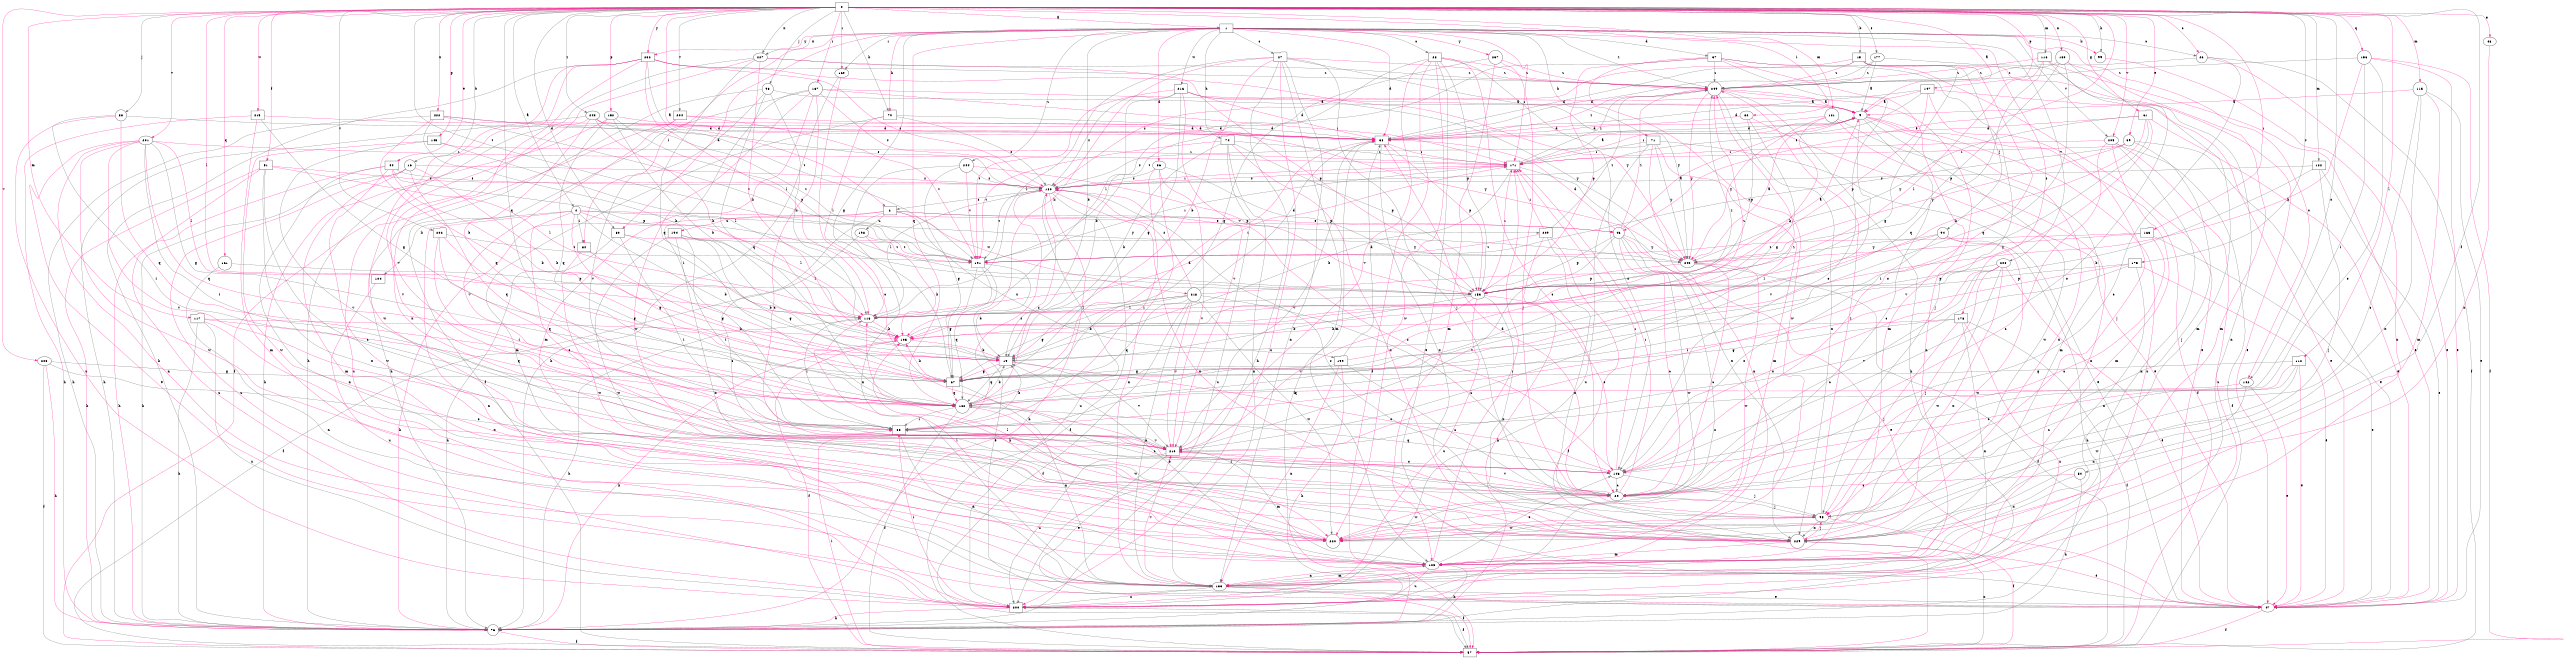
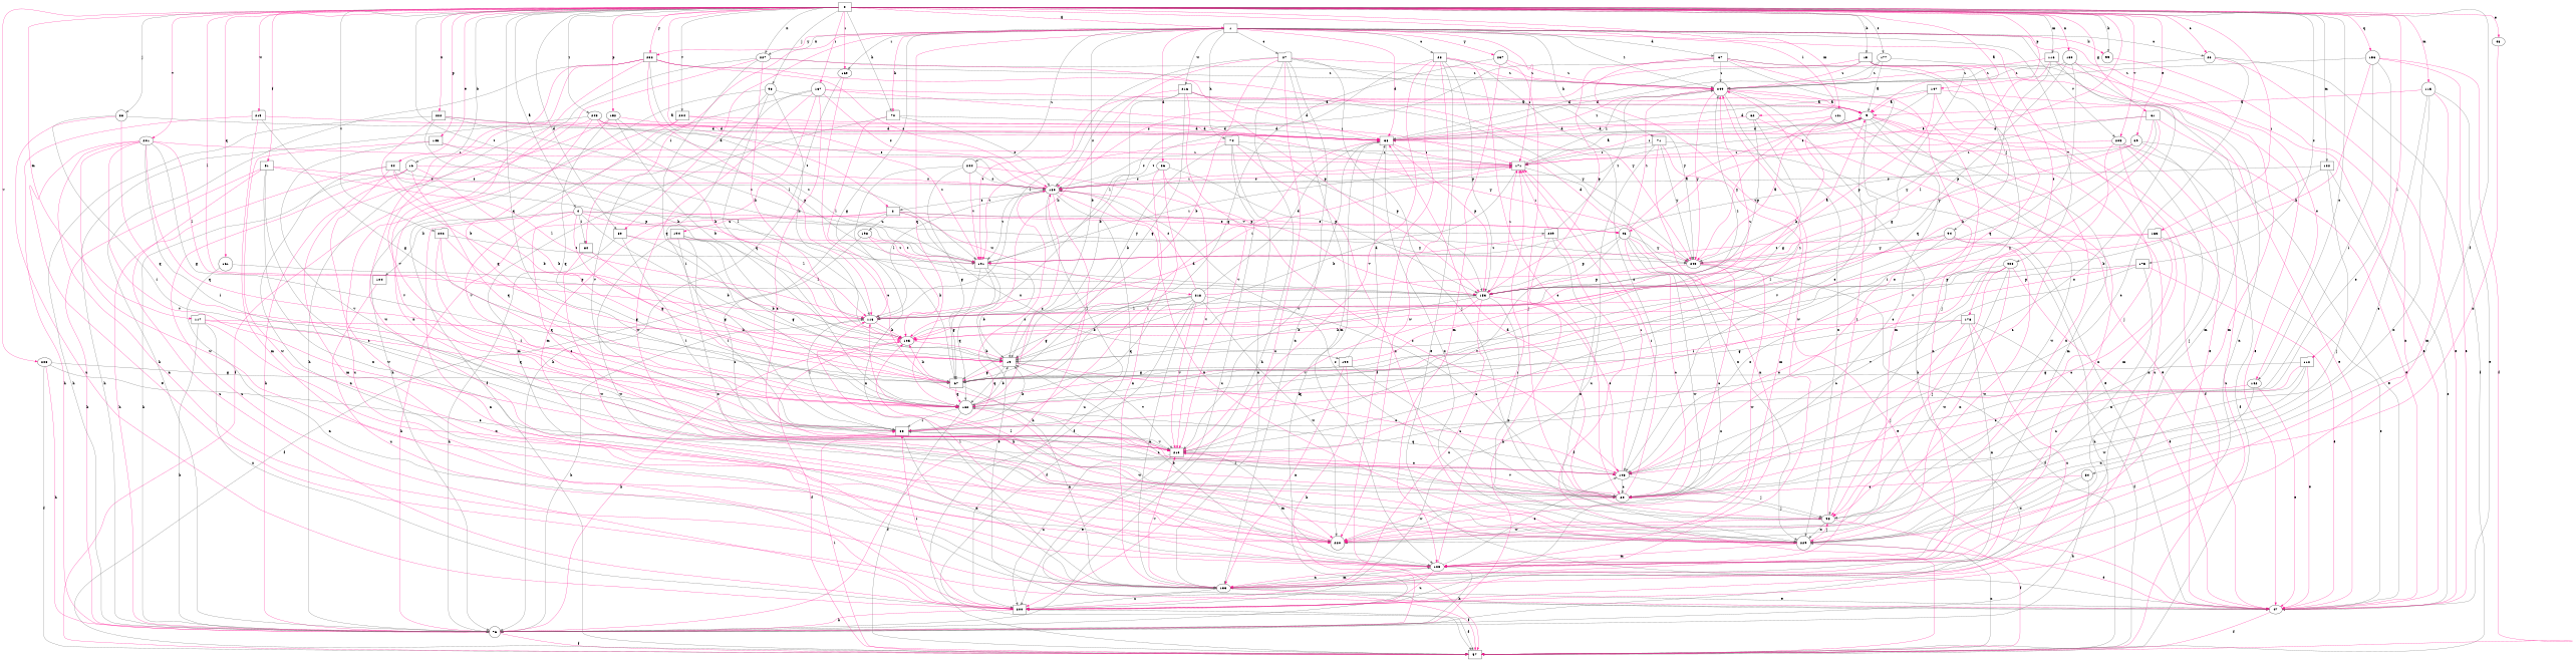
  strict digraph {
    node [shape=ellipse]
    edge [color=deeppink]
    0 [shape=box]
    1 [shape=box]
    2 [shape=box]
    4 [shape=circle]
    9
    15 [shape=box]
    16 [shape=circle]
    26 [shape=circle]
    30 [shape=box]
    39 [shape=circle]
    43
    44 [shape=box]
    46 [shape=circle]
    51 [shape=folder]
    54 [shape=circle]
    61 [shape=folder]
    70 [shape=folder]
    82
    88 [shape=circle]
    93 [shape=circle]
    99 [shape=circle]
    112 [shape=folder]
    113
    115 [shape=circle]
    116 [shape=folder]
    117 [shape=folder]
    121 [shape=circle]
    122 [shape=box]
    130 [shape=circle]
    142
    145 [shape=box]
    147 [shape=box]
    152
    156 [shape=circle]
    161 [shape=circle]
    162 [shape=circle]
    163 [shape=folder]
    167 [shape=circle]
    169
    175 [shape=box]
    177
    191 [shape=folder]
    201
    202 [shape=folder]
    203
    204 [shape=box]
    205
    215 [shape=folder]
    222 [shape=box]
    227
    232 [shape=box]
    243
    19 [shape=box]
    27 [shape=folder]
    28 [shape=box]
    36
    37 [shape=box]
    38 [shape=box]
    67 [shape=folder]
    71 [shape=box]
    74 [shape=folder]
    84 [shape=box]
    171 [shape=box]
    178 [shape=folder]
-   208
+   208 [label=408]
    216 [shape=folder]
    237 [shape=circle]
    244 [shape=circle]
    249 [shape=circle]
    29
    76 [shape=circle]
    194 [shape=box]
    198
    199 [shape=folder]
    209 [shape=folder]
    218 [shape=circle]
    104 [shape=box]
    133
    143
    240
    57 [shape=box]
    200 [shape=folder]
    210 [shape=box]
    220 [shape=circle]
    229 [shape=circle]
    180
    47
    94 [shape=circle]
    123
    85 [shape=box]
    95
    153
    105
    0 -> 1 [label=a]
    0 -> 2 [label=a]
    0 -> 4 [color=gray40 label=a]
    0 -> 9 [label=a]
    0 -> 15 [color=gray40 label=b]
    0 -> 16 [color=gray40 label=b]
    0 -> 26 [label=c]
    0 -> 30 [color=gray40 label=d]
    0 -> 39 [label=e]
    0 -> 43 [label=e]
    0 -> 44 [label=e]
    0 -> 46 [label=e]
    0 -> 51 [label=f]
    0 -> 54 [color=gray40 label=f]
    0 -> 61 [label=g]
    0 -> 70 [color=gray40 label=h]
    0 -> 82 [label=i]
    0 -> 88 [color=gray40 label=j]
    0 -> 93 [color=gray40 label=j]
    0 -> 99 [color=gray40 label=k]
    0 -> 112 [label=l]
    0 -> 113 [label=l]
    0 -> 115 [label=m]
    0 -> 116 [color=gray40 label=m]
    0 -> 117 [label=m]
    0 -> 121 [label=m]
    0 -> 122 [color=gray40 label=m]
    0 -> 130 [label=n]
    0 -> 142 [color=gray40 label=o]
    0 -> 145 [label=p]
    0 -> 147 [label=p]
    0 -> 152 [label=p]
    0 -> 156 [label=q]
    0 -> 161 [label=q]
    0 -> 162 [color=gray40 label=q]
    0 -> 163 [label=r]
    0 -> 167 [label=r]
    0 -> 169 [label=r]
    0 -> 175 [color=gray40 label=s]
    0 -> 177 [color=gray40 label=s]
    0 -> 191 [color=gray40 label=t]
    0 -> 201 [label=v]
    0 -> 202 [color=gray40 label=v]
    0 -> 203 [label=v]
    0 -> 204 [color=gray40 label=v]
    0 -> 205 [label=v]
    0 -> 215 [label=w]
    0 -> 222 [label=x]
    0 -> 227 [color=gray40 label=x]
    0 -> 232 [label=y]
    0 -> 243 [color=gray40 label=z]
    1 -> 26 [color=gray40 label=c]
    1 -> 30 [label=d]
    1 -> 70 [label=h]
    1 -> 99 [label=k]
    1 -> 142 [label=o]
    1 -> 162 [label=q]
    1 -> 169 [color=gray40 label=r]
    1 -> 205 [color=gray40 label=v]
    1 -> 227 [color=gray40 label=x]
    1 -> 232 [label=y]
    1 -> 19 [color=gray40 label=b]
    1 -> 27 [color=gray40 label=c]
    1 -> 28 [color=gray40 label=c]
    1 -> 36 [label=d]
    1 -> 37 [color=gray40 label=d]
    1 -> 38 [label=d]
    1 -> 67 [color=gray40 label=g]
    1 -> 71 [color=gray40 label=h]
    1 -> 74 [color=gray40 label=h]
    1 -> 84 [label=i]
    1 -> 171 [label=r]
    1 -> 178 [label=s]
    1 -> 208 [color=gray40 label=v]
    1 -> 216 [color=gray40 label=w]
    1 -> 237 [label=y]
    1 -> 244 [color=gray40 label=z]
    1 -> 249 [color=gray40 label=z]
    2 -> 46 [label=e]
    2 -> 29 [color=gray40 label=c]
    2 -> 76 [label=h]
    2 -> 194 [label=u]
    2 -> 198 [color=gray40 label=u]
    2 -> 199 [color=gray40 label=u]
    2 -> 209 [color=gray40 label=v]
    2 -> 218 [label=w]
    4 -> 46 [label=e]
    4 -> 113 [label=l]
    4 -> 19 [color=gray40 label=b]
    4 -> 67 [label=g]
    4 -> 84 [color=gray40 label=i]
    4 -> 104 [color=gray40 label=k]
    4 -> 133 [label=n]
    4 -> 143 [label=o]
    4 -> 240 [color=gray40 label=y]
    9 -> 38 [color=gray40 label=d]
    9 -> 171 [label=r]
    9 -> 29 [color=gray40 label=c]
    9 -> 57 [label=f]
    9 -> 200 [label=u]
    9 -> 210 [color=gray40 label=v]
    9 -> 220 [color=gray40 label=w]
    9 -> 229 [label=x]
    15 -> 38 [color=gray40 label=d]
    15 -> 67 [color=gray40 label=g]
    15 -> 249 [label=z]
    15 -> 143 [label=o]
    15 -> 180 [label=s]
    15 -> 47 [label=e]
    15 -> 94 [color=gray40 label=j]
    16 -> 162 [label=q]
    16 -> 19 [label=b]
    16 -> 76 [color=gray40 label=h]
    16 -> 200 [label=u]
    16 -> 180 [label=s]
    16 -> 123 [label=m]
    26 -> 249 [color=gray40 label=z]
    26 -> 29 [color=gray40 label=c]
    26 -> 57 [color=gray40 label=f]
    26 -> 47 [label=e]
    30 -> 191 [label=t]
    30 -> 19 [color=gray40 label=b]
    30 -> 76 [color=gray40 label=h]
    30 -> 85 [color=gray40 label=i]
    39 -> 191 [color=gray40 label=t]
    39 -> 171 [label=r]
    39 -> 240 [label=y]
    39 -> 47 [color=gray40 label=e]
    39 -> 95 [color=gray40 label=j]
    43 -> 229 [label=x]
    44 -> 19 [label=b]
    44 -> 76 [label=h]
    44 -> 133 [color=gray40 label=n]
    44 -> 220 [label=w]
    44 -> 180 [color=gray40 label=s]
    44 -> 153 [color=gray40 label=p]
    46 -> 9 [label=a]
    46 -> 38 [label=d]
    46 -> 249 [label=z]
    46 -> 29 [label=c]
    46 -> 240 [color=gray40 label=y]
    46 -> 200 [color=gray40 label=u]
    46 -> 210 [color=gray40 label=v]
    46 -> 220 [color=gray40 label=w]
    46 -> 47 [label=e]
    46 -> 153 [color=gray40 label=p]
    51 -> 113 [label=l]
    51 -> 29 [color=gray40 label=c]
    51 -> 76 [label=h]
    51 -> 200 [label=u]
    51 -> 229 [color=gray40 label=x]
    51 -> 180 [label=s]
    54 -> 29 [label=c]
    54 -> 76 [color=gray40 label=h]
    54 -> 229 [color=gray40 label=x]
    61 -> 38 [label=d]
    61 -> 240 [color=gray40 label=y]
    61 -> 210 [label=v]
    61 -> 47 [label=e]
    61 -> 85 [color=gray40 label=i]
    61 -> 105 [label=k]
    70 -> 113 [label=l]
    70 -> 38 [color=gray40 label=d]
    70 -> 180 [color=gray40 label=s]
    70 -> 123 [color=gray40 label=m]
    82 -> 38 [label=d]
    82 -> 67 [color=gray40 label=g]
    82 -> 47 [label=e]
    82 -> 153 [color=gray40 label=p]
    88 -> 162 [label=q]
    88 -> 38 [color=gray40 label=d]
    88 -> 200 [label=u]
    88 -> 85 [color=gray40 label=i]
    93 -> 9 [color=gray40 label=a]
    93 -> 162 [color=gray40 label=q]
    93 -> 76 [color=gray40 label=h]
    93 -> 210 [color=gray40 label=v]
    93 -> 105 [color=gray40 label=k]
    99 -> 133 [label=n]
    112 -> 67 [color=gray40 label=g]
    112 -> 29 [color=gray40 label=c]
    112 -> 143 [label=o]
    112 -> 220 [color=gray40 label=w]
    112 -> 47 [label=e]
    113 -> 171 [label=r]
    113 -> 76 [color=gray40 label=h]
    113 -> 105 [label=k]
    115 -> 9 [label=a]
    115 -> 29 [color=gray40 label=c]
    115 -> 229 [color=gray40 label=x]
    115 -> 47 [color=gray40 label=e]
    115 -> 123 [label=m]
    116 -> 113 [label=l]
    116 -> 162 [color=gray40 label=q]
    116 -> 249 [label=z]
    116 -> 47 [label=e]
    116 -> 123 [color=gray40 label=m]
    117 -> 162 [label=q]
    117 -> 76 [color=gray40 label=h]
    117 -> 200 [color=gray40 label=u]
    117 -> 229 [label=x]
    117 -> 105 [label=k]
    121 -> 38 [label=d]
    121 -> 133 [label=n]
    121 -> 240 [label=y]
    121 -> 123 [color=gray40 label=m]
    121 -> 105 [label=k]
    122 -> 19 [color=gray40 label=b]
    122 -> 180 [color=gray40 label=s]
    122 -> 47 [color=gray40 label=e]
    122 -> 95 [color=gray40 label=j]
    130 -> 162 [color=gray40 label=q]
    130 -> 249 [color=gray40 label=z]
    130 -> 143 [color=gray40 label=o]
    130 -> 123 [label=m]
    130 -> 153 [color=gray40 label=p]
    142 -> 162 [label=q]
    142 -> 229 [color=gray40 label=x]
    142 -> 47 [label=e]
    145 -> 113 [color=gray40 label=l]
    145 -> 171 [label=r]
    145 -> 210 [color=gray40 label=v]
    145 -> 220 [label=w]
    147 -> 9 [label=a]
    147 -> 38 [color=gray40 label=d]
    147 -> 180 [color=gray40 label=s]
    147 -> 47 [label=e]
    147 -> 95 [label=j]
    147 -> 153 [label=p]
    152 -> 162 [color=gray40 label=q]
    152 -> 19 [color=gray40 label=b]
    152 -> 38 [label=d]
    152 -> 76 [label=h]
    152 -> 153 [color=gray40 label=p]
    156 -> 249 [color=gray40 label=z]
    156 -> 143 [color=gray40 label=o]
    156 -> 57 [label=f]
    156 -> 47 [label=e]
    156 -> 85 [color=gray40 label=i]
    156 -> 105 [label=k]
    161 -> 133 [color=gray40 label=n]
    161 -> 153 [color=gray40 label=p]
    162 -> 19 [color=gray40 label=b]
    162 -> 249 [label=z]
    162 -> 29 [color=gray40 label=c]
    162 -> 57 [color=gray40 label=f]
    162 -> 220 [label=w]
    162 -> 180 [label=s]
    162 -> 85 [color=gray40 label=i]
    163 -> 191 [label=t]
    163 -> 29 [label=c]
    163 -> 240 [label=y]
    163 -> 47 [color=gray40 label=e]
    167 -> 9 [label=a]
    167 -> 171 [label=r]
    167 -> 29 [label=c]
    167 -> 57 [color=gray40 label=f]
    167 -> 220 [label=w]
    167 -> 180 [label=s]
    167 -> 123 [label=m]
    167 -> 85 [color=gray40 label=i]
    169 -> 29 [label=c]
    169 -> 76 [color=gray40 label=h]
    175 -> 210 [color=gray40 label=v]
    175 -> 229 [color=gray40 label=x]
    175 -> 47 [label=e]
    175 -> 85 [label=i]
    175 -> 153 [color=gray40 label=p]
    177 -> 9 [color=gray40 label=a]
    177 -> 38 [color=gray40 label=d]
    177 -> 249 [color=gray40 label=z]
    177 -> 133 [color=gray40 label=n]
    191 -> 162 [color=gray40 label=q]
    191 -> 19 [color=gray40 label=b]
    191 -> 67 [color=gray40 label=g]
    191 -> 171 [color=gray40 label=r]
    191 -> 47 [color=gray40 label=e]
    201 -> 113 [label=l]
    201 -> 162 [label=q]
    201 -> 67 [color=gray40 label=g]
    201 -> 171 [label=r]
    201 -> 133 [label=n]
    201 -> 210 [label=v]
    201 -> 220 [label=w]
    201 -> 47 [label=e]
    201 -> 85 [color=gray40 label=i]
    202 -> 162 [label=q]
    202 -> 191 [color=gray40 label=t]
    202 -> 67 [label=g]
    202 -> 85 [label=i]
    203 -> 67 [color=gray40 label=g]
    203 -> 76 [label=h]
    203 -> 143 [color=gray40 label=o]
    203 -> 57 [color=gray40 label=f]
    204 -> 191 [label=t]
    204 -> 38 [label=d]
    204 -> 200 [label=u]
    204 -> 210 [label=v]
    205 -> 171 [label=r]
    205 -> 29 [label=c]
    205 -> 133 [color=gray40 label=n]
    205 -> 57 [color=gray40 label=f]
    205 -> 200 [label=u]
    205 -> 123 [label=m]
    215 -> 38 [label=d]
    215 -> 67 [color=gray40 label=g]
    215 -> 76 [label=h]
    215 -> 123 [label=m]
    222 -> 191 [color=gray40 label=t]
    222 -> 19 [label=b]
    222 -> 38 [label=d]
    222 -> 76 [color=gray40 label=h]
    222 -> 180 [color=gray40 label=s]
    222 -> 105 [color=gray40 label=k]
    227 -> 162 [color=gray40 label=q]
    227 -> 249 [color=gray40 label=z]
    227 -> 76 [color=gray40 label=h]
    227 -> 57 [label=f]
    227 -> 153 [label=p]
    227 -> 105 [label=k]
    232 -> 113 [label=l]
    232 -> 191 [color=gray40 label=t]
    232 -> 249 [color=gray40 label=z]
    232 -> 76 [color=gray40 label=h]
    232 -> 240 [label=y]
    232 -> 210 [label=v]
    232 -> 220 [label=w]
    232 -> 229 [label=x]
    232 -> 180 [label=s]
    243 -> 162 [label=q]
    243 -> 191 [color=gray40 label=t]
    243 -> 38 [label=d]
    243 -> 76 [color=gray40 label=h]
    243 -> 240 [label=y]
    243 -> 210 [label=v]
    243 -> 105 [label=k]
    19 -> 162 [color=gray40 label=q]
    19 -> 67 [label=g]
    19 -> 143 [label=o]
    19 -> 210 [color=gray40 label=v]
    27 -> 113 [color=gray40 label=l]
    27 -> 19 [label=b]
    27 -> 249 [label=z]
    27 -> 76 [color=gray40 label=h]
    27 -> 133 [color=gray40 label=n]
    27 -> 240 [color=gray40 label=y]
    27 -> 200 [label=u]
    27 -> 123 [color=gray40 label=m]
    27 -> 95 [color=gray40 label=j]
    27 -> 105 [label=k]
    28 -> 67 [color=gray40 label=g]
    28 -> 249 [label=z]
    28 -> 29 [label=c]
    28 -> 143 [color=gray40 label=o]
    28 -> 57 [label=f]
    28 -> 210 [label=v]
    28 -> 220 [label=w]
    28 -> 47 [color=gray40 label=e]
    28 -> 153 [color=gray40 label=p]
    36 -> 133 [label=n]
    36 -> 210 [label=v]
    36 -> 180 [color=gray40 label=s]
    36 -> 85 [label=i]
    36 -> 153 [color=gray40 label=p]
    37 -> 191 [color=gray40 label=t]
    37 -> 249 [color=gray40 label=z]
    37 -> 143 [color=gray40 label=o]
    37 -> 220 [label=w]
    37 -> 47 [label=e]
    37 -> 123 [label=m]
    37 -> 95 [color=gray40 label=j]
    37 -> 153 [label=p]
    38 -> 171 [label=r]
    38 -> 249 [label=z]
    38 -> 76 [color=gray40 label=h]
    38 -> 210 [color=gray40 label=v]
    38 -> 229 [color=gray40 label=x]
    38 -> 153 [label=p]
    67 -> 162 [label=q]
    67 -> 38 [label=d]
    67 -> 133 [color=gray40 label=n]
    67 -> 105 [label=k]
    71 -> 171 [color=gray40 label=r]
    71 -> 133 [label=n]
    71 -> 240 [color=gray40 label=y]
    71 -> 200 [color=gray40 label=u]
    71 -> 180 [color=gray40 label=s]
    71 -> 47 [color=gray40 label=e]
    71 -> 123 [label=m]
    74 -> 191 [label=t]
    74 -> 19 [color=gray40 label=b]
    74 -> 171 [color=gray40 label=r]
    74 -> 133 [color=gray40 label=n]
    74 -> 200 [color=gray40 label=u]
    74 -> 229 [label=x]
    74 -> 153 [color=gray40 label=p]
    84 -> 67 [label=g]
    84 -> 220 [label=w]
    171 -> 9 [color=gray40 label=a]
    171 -> 19 [color=gray40 label=b]
    171 -> 249 [color=gray40 label=z]
    171 -> 229 [color=gray40 label=x]
    171 -> 180 [label=s]
    178 -> 67 [color=gray40 label=g]
    178 -> 133 [color=gray40 label=n]
    178 -> 57 [color=gray40 label=f]
    178 -> 200 [label=u]
    178 -> 95 [label=j]
    178 -> 105 [label=k]
    208 -> 29 [color=gray40 label=c]
    208 -> 143 [label=o]
    208 -> 220 [color=gray40 label=w]
    208 -> 229 [label=x]
    208 -> 47 [label=e]
    208 -> 95 [label=j]
    208 -> 153 [color=gray40 label=p]
    216 -> 9 [label=a]
    216 -> 191 [label=t]
    216 -> 19 [color=gray40 label=b]
    216 -> 38 [label=d]
    216 -> 67 [color=gray40 label=g]
    216 -> 240 [color=gray40 label=y]
    216 -> 210 [label=v]
    216 -> 180 [color=gray40 label=s]
    237 -> 113 [color=gray40 label=l]
    237 -> 249 [label=z]
    237 -> 123 [label=m]
    237 -> 95 [label=j]
    244 -> 191 [label=t]
    244 -> 67 [color=gray40 label=g]
    244 -> 133 [color=gray40 label=n]
    244 -> 180 [color=gray40 label=s]
    244 -> 153 [label=p]
    249 -> 9 [label=a]
    249 -> 76 [color=gray40 label=h]
    249 -> 133 [label=n]
    249 -> 240 [label=y]
    249 -> 229 [color=gray40 label=x]
    29 -> 38 [label=d]
    29 -> 171 [label=r]
    29 -> 210 [label=v]
    29 -> 220 [label=w]
    29 -> 85 [color=gray40 label=i]
    29 -> 95 [color=gray40 label=j]
    76 -> 57 [label=f]
    76 -> 105 [label=k]
    194 -> 113 [color=gray40 label=l]
    194 -> 67 [color=gray40 label=g]
    194 -> 240 [color=gray40 label=y]
    194 -> 220 [color=gray40 label=w]
    194 -> 229 [color=gray40 label=x]
    194 -> 85 [color=gray40 label=i]
    198 -> 191 [label=t]
    198 -> 57 [color=gray40 label=f]
    198 -> 105 [label=k]
    199 -> 38 [color=gray40 label=d]
    199 -> 67 [color=gray40 label=g]
    199 -> 249 [label=z]
    199 -> 29 [color=gray40 label=c]
    199 -> 76 [label=h]
    199 -> 133 [label=n]
    209 -> 191 [label=t]
    209 -> 171 [label=r]
    209 -> 249 [color=gray40 label=z]
    209 -> 76 [label=h]
    209 -> 57 [label=f]
    209 -> 229 [color=gray40 label=x]
    218 -> 9 [label=a]
    218 -> 113 [color=gray40 label=l]
    218 -> 162 [color=gray40 label=q]
    218 -> 19 [color=gray40 label=b]
    218 -> 38 [color=gray40 label=d]
    218 -> 67 [color=gray40 label=g]
    218 -> 29 [color=gray40 label=c]
    218 -> 133 [color=gray40 label=n]
    218 -> 57 [color=gray40 label=f]
    218 -> 210 [label=v]
    218 -> 220 [color=gray40 label=w]
    218 -> 180 [label=s]
    104 -> 200 [label=u]
    133 -> 57 [label=f]
    133 -> 200 [color=gray40 label=u]
    133 -> 210 [label=v]
    133 -> 47 [color=gray40 label=e]
    133 -> 123 [color=gray40 label=m]
    143 -> 162 [color=gray40 label=q]
    143 -> 171 [label=r]
    143 -> 29 [color=gray40 label=c]
    143 -> 180 [label=s]
    143 -> 95 [color=gray40 label=j]
    240 -> 9 [label=a]
    240 -> 29 [label=c]
    240 -> 57 [color=gray40 label=f]
    240 -> 220 [label=w]
    240 -> 153 [label=p]
    57 -> 229 [color=gray40 label=x]
    57 -> 85 [label=i]
    200 -> 76 [label=h]
    200 -> 57 [color=gray40 label=f]
    200 -> 85 [label=i]
    210 -> 143 [label=o]
    210 -> 200 [color=gray40 label=u]
    210 -> 47 [color=gray40 label=e]
    210 -> 123 [color=gray40 label=m]
    220 -> 105 [label=k]
    229 -> 113 [label=l]
    229 -> 47 [label=e]
    229 -> 123 [label=m]
    229 -> 95 [label=j]
    180 -> 2 [color=gray40 label=s]
    180 -> 113 [color=gray40 label=l]
    180 -> 191 [color=gray40 label=t]
    180 -> 171 [label=r]
    180 -> 76 [label=h]
    180 -> 57 [color=gray40 label=f]
    180 -> 200 [color=gray40 label=u]
    180 -> 229 [label=x]
    47 -> 57 [label=f]
    94 -> 113 [label=l]
    94 -> 76 [color=gray40 label=h]
    94 -> 143 [color=gray40 label=o]
    94 -> 240 [color=gray40 label=y]
    94 -> 220 [label=w]
    123 -> 113 [label=l]
    123 -> 19 [color=gray40 label=b]
    123 -> 171 [label=r]
    123 -> 76 [color=gray40 label=h]
    123 -> 133 [label=n]
    123 -> 143 [color=gray40 label=o]
    123 -> 200 [label=u]
    85 -> 113 [color=gray40 label=l]
    85 -> 19 [color=gray40 label=b]
    85 -> 133 [color=gray40 label=n]
    85 -> 210 [color=gray40 label=v]
    85 -> 180 [label=s]
    95 -> 249 [label=z]
    95 -> 57 [label=f]
    95 -> 220 [label=w]
    95 -> 229 [color=gray40 label=x]
    95 -> 180 [color=gray40 label=s]
    153 -> 113 [color=gray40 label=l]
    153 -> 19 [color=gray40 label=b]
    153 -> 171 [label=r]
    153 -> 143 [label=o]
    153 -> 200 [label=u]
    153 -> 210 [label=v]
    153 -> 229 [color=gray40 label=x]
    105 -> 19 [label=b]
    105 -> 249 [color=gray40 label=z]
    105 -> 57 [label=f]
  }
